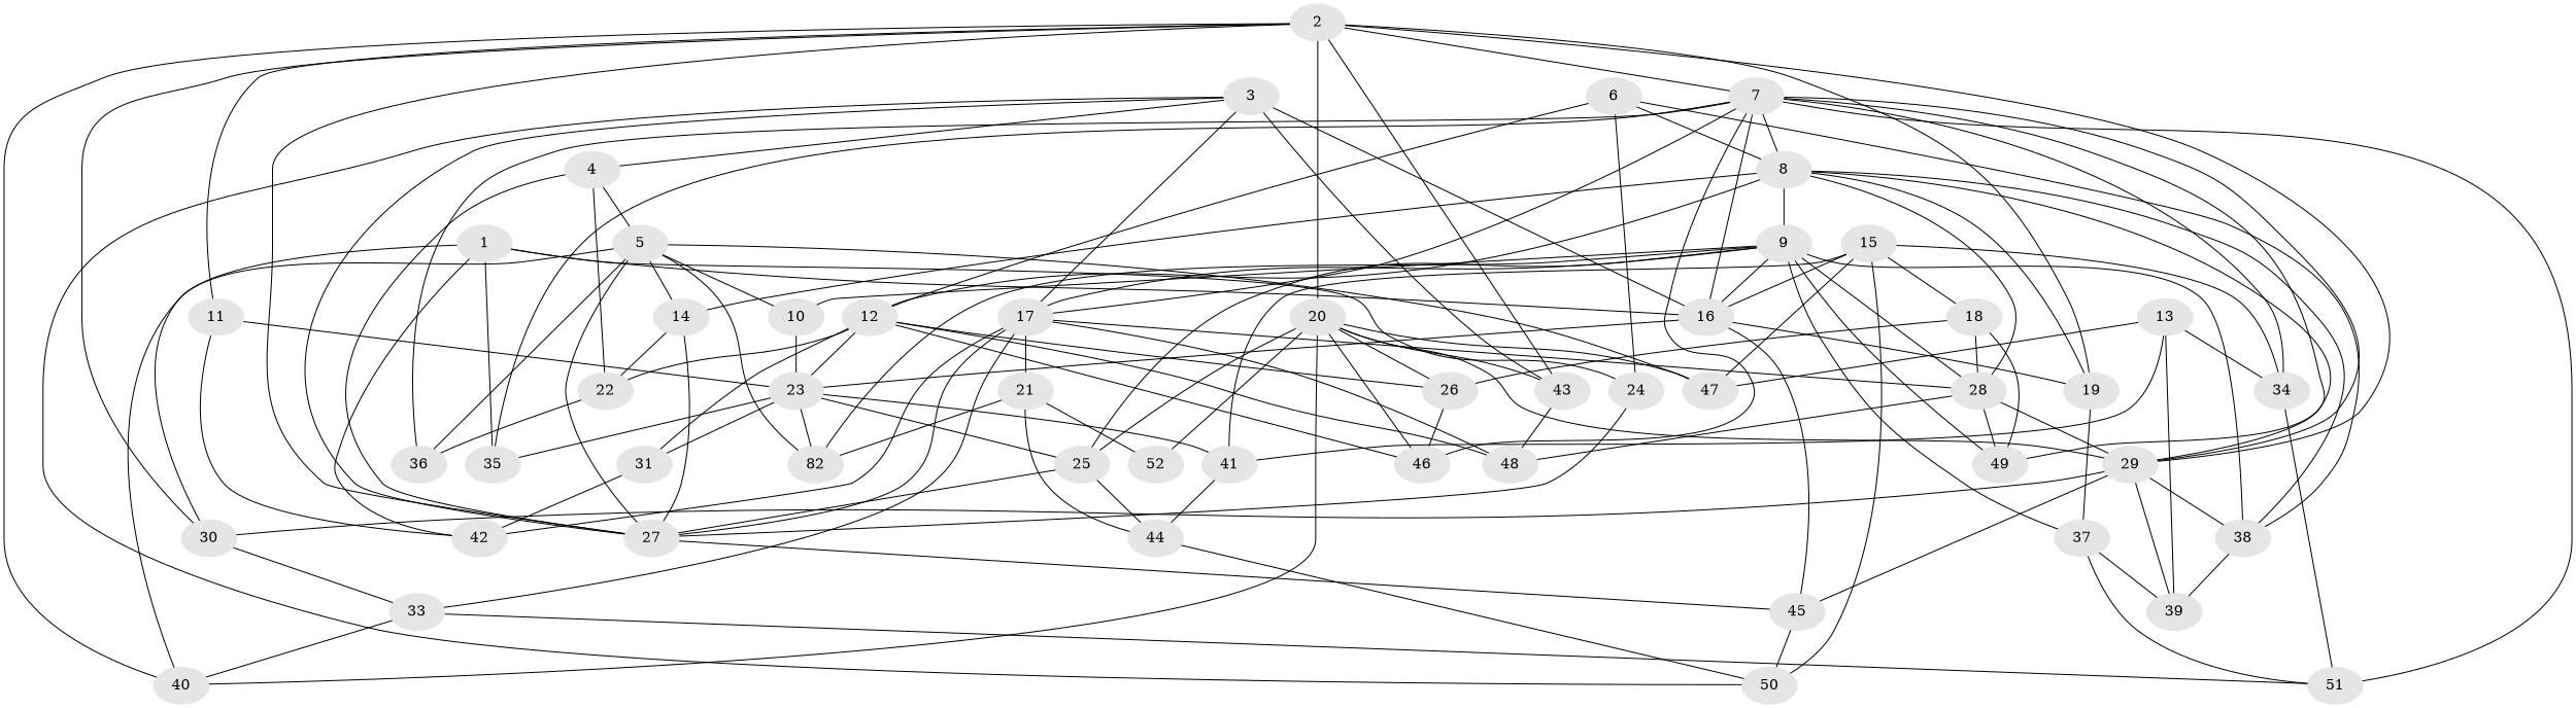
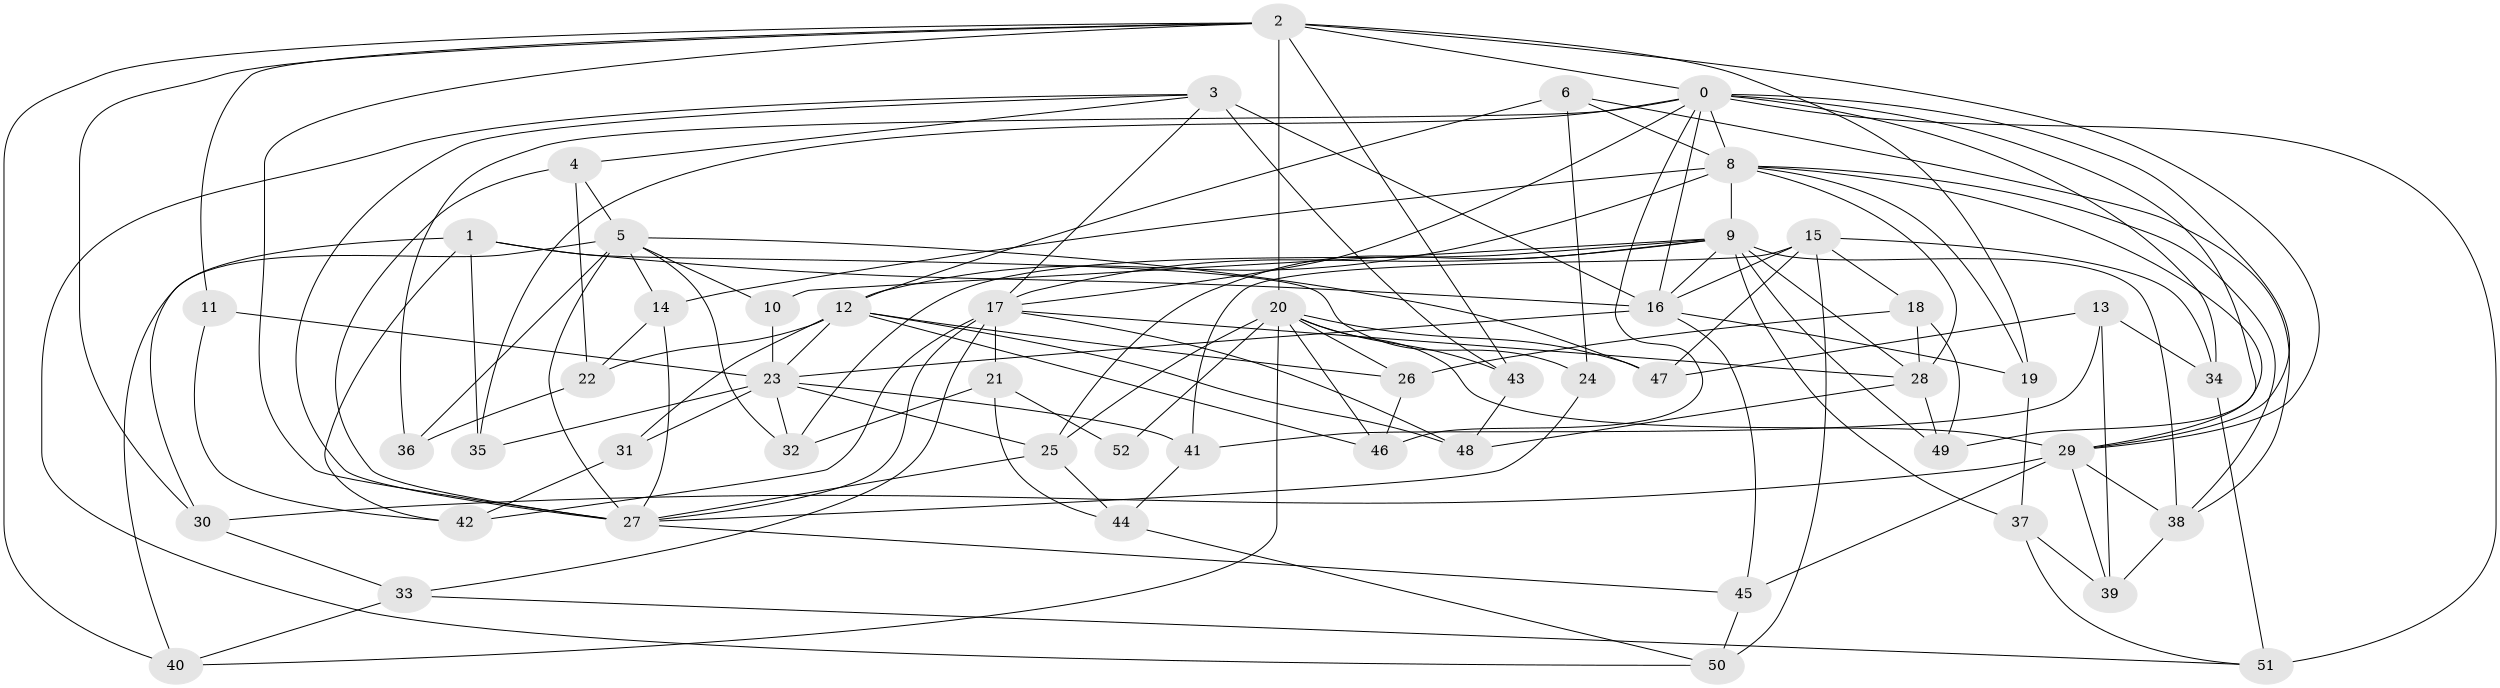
  graph {
    node [color=gray90 style=filled]
    edge [weight=1.0]
    1
    16
    24
    35
    42
    30
    19
    23
    45
    27
    2
-   7
+   7 [label=0]
    11
    20
    29
    40
    43
    17
    36
    8
    34
    46
    49
    51
    37
    47
    26
    25
    52
    38
    39
    33
    48
    3
    4
    50
    5
    22
    28
    21
    10
    14
-   32 [label=82]
+   32
    6
    12
    9
    31
    41
    15
    18
    13
    44
    1 -- 16
    1 -- 24
    1 -- 35
    1 -- 42
    1 -- 30
    16 -- 19
    16 -- 23
    16 -- 45
    24 -- 27 [weight=2.0]
    30 -- 33
    19 -- 37
    23 -- 35
    23 -- 25
    23 -- 32
    23 -- 31 [weight=2.0]
    23 -- 41
    45 -- 50
    27 -- 45
    2 -- 30
    2 -- 19
    2 -- 27
    2 -- 7
    2 -- 11
    2 -- 20 [weight=2.0]
    2 -- 29
    2 -- 40
    2 -- 43
    7 -- 16
    7 -- 35
    7 -- 29
    7 -- 17
    7 -- 36
    7 -- 8
    7 -- 34
    7 -- 46
    7 -- 49 [weight=2.0]
    7 -- 51
    11 -- 42
    11 -- 23
    20 -- 29 [weight=2.0]
    20 -- 40
    20 -- 43
    20 -- 46
    20 -- 47
    20 -- 26
    20 -- 25
    20 -- 52
    29 -- 30
    29 -- 45
    29 -- 38
    29 -- 39
    43 -- 48
    17 -- 42
    17 -- 27
    17 -- 33
    17 -- 48
    17 -- 28
    17 -- 21
    8 -- 19
    8 -- 29
    8 -- 38
    8 -- 28
    8 -- 14
    8 -- 12
    8 -- 9
    34 -- 51
    37 -- 51
    37 -- 39
    26 -- 46
    25 -- 27
    25 -- 44
    38 -- 39
    33 -- 40
    33 -- 51
    3 -- 16 [weight=3.0]
    3 -- 27
    3 -- 43
    3 -- 17
    3 -- 4
    3 -- 50
    4 -- 27
    4 -- 5
    4 -- 22
    5 -- 27 [weight=3.0]
    5 -- 40
    5 -- 36
    5 -- 47
    5 -- 10
    5 -- 14
    5 -- 32
    22 -- 36
-   28 -- 29
    28 -- 49 [weight=2.0]
    28 -- 48
    21 -- 52
    21 -- 32
    21 -- 44
    10 -- 23
    14 -- 27
    14 -- 22
    6 -- 24
    6 -- 8
    6 -- 38
    6 -- 12
    12 -- 23
    12 -- 46
    12 -- 26
    12 -- 48
    12 -- 22
    12 -- 31
    9 -- 16
    9 -- 17 [weight=2.0]
    9 -- 49
    9 -- 37
    9 -- 25
    9 -- 38
    9 -- 28
    9 -- 10 [weight=2.0]
    9 -- 32
    31 -- 42
    41 -- 44
    15 -- 16
    15 -- 34
    15 -- 47
    15 -- 50
    15 -- 41
    15 -- 18
    18 -- 49
    18 -- 26
    18 -- 28
    13 -- 34
    13 -- 47
    13 -- 39
    13 -- 41
    44 -- 50
  }
